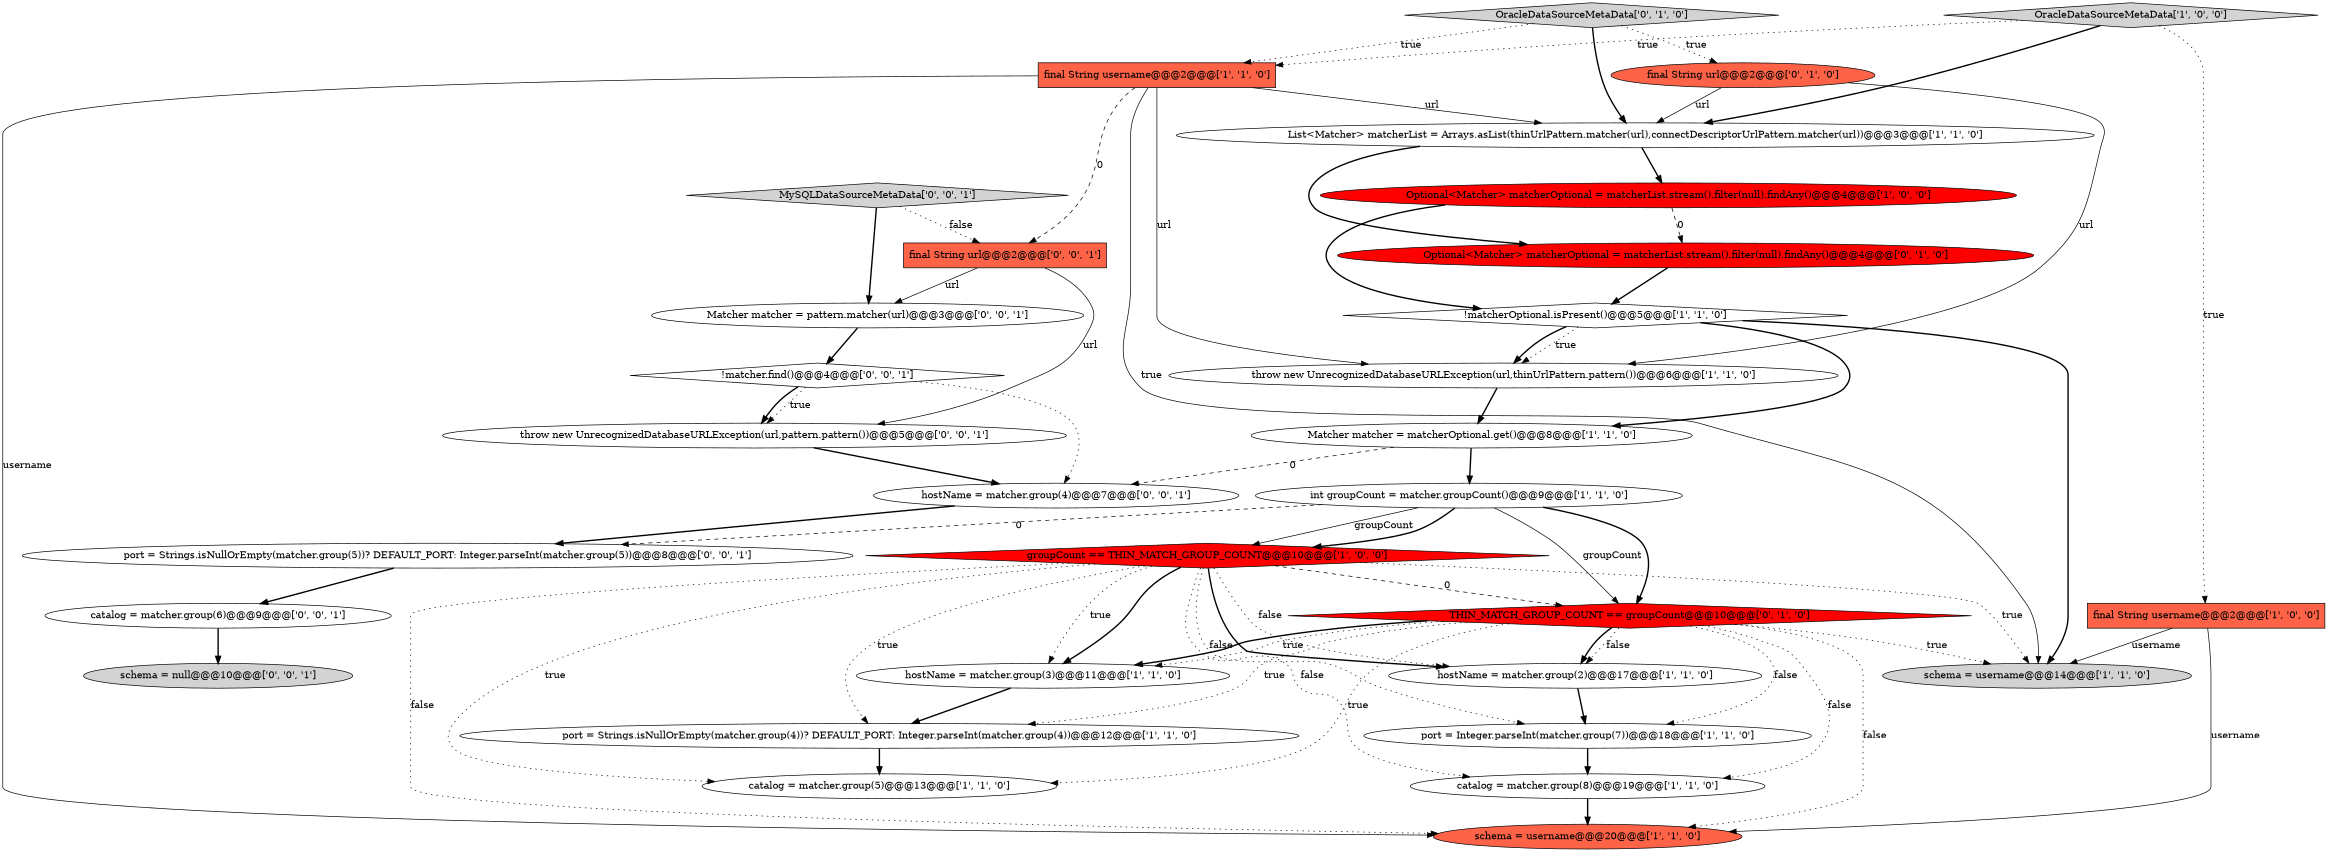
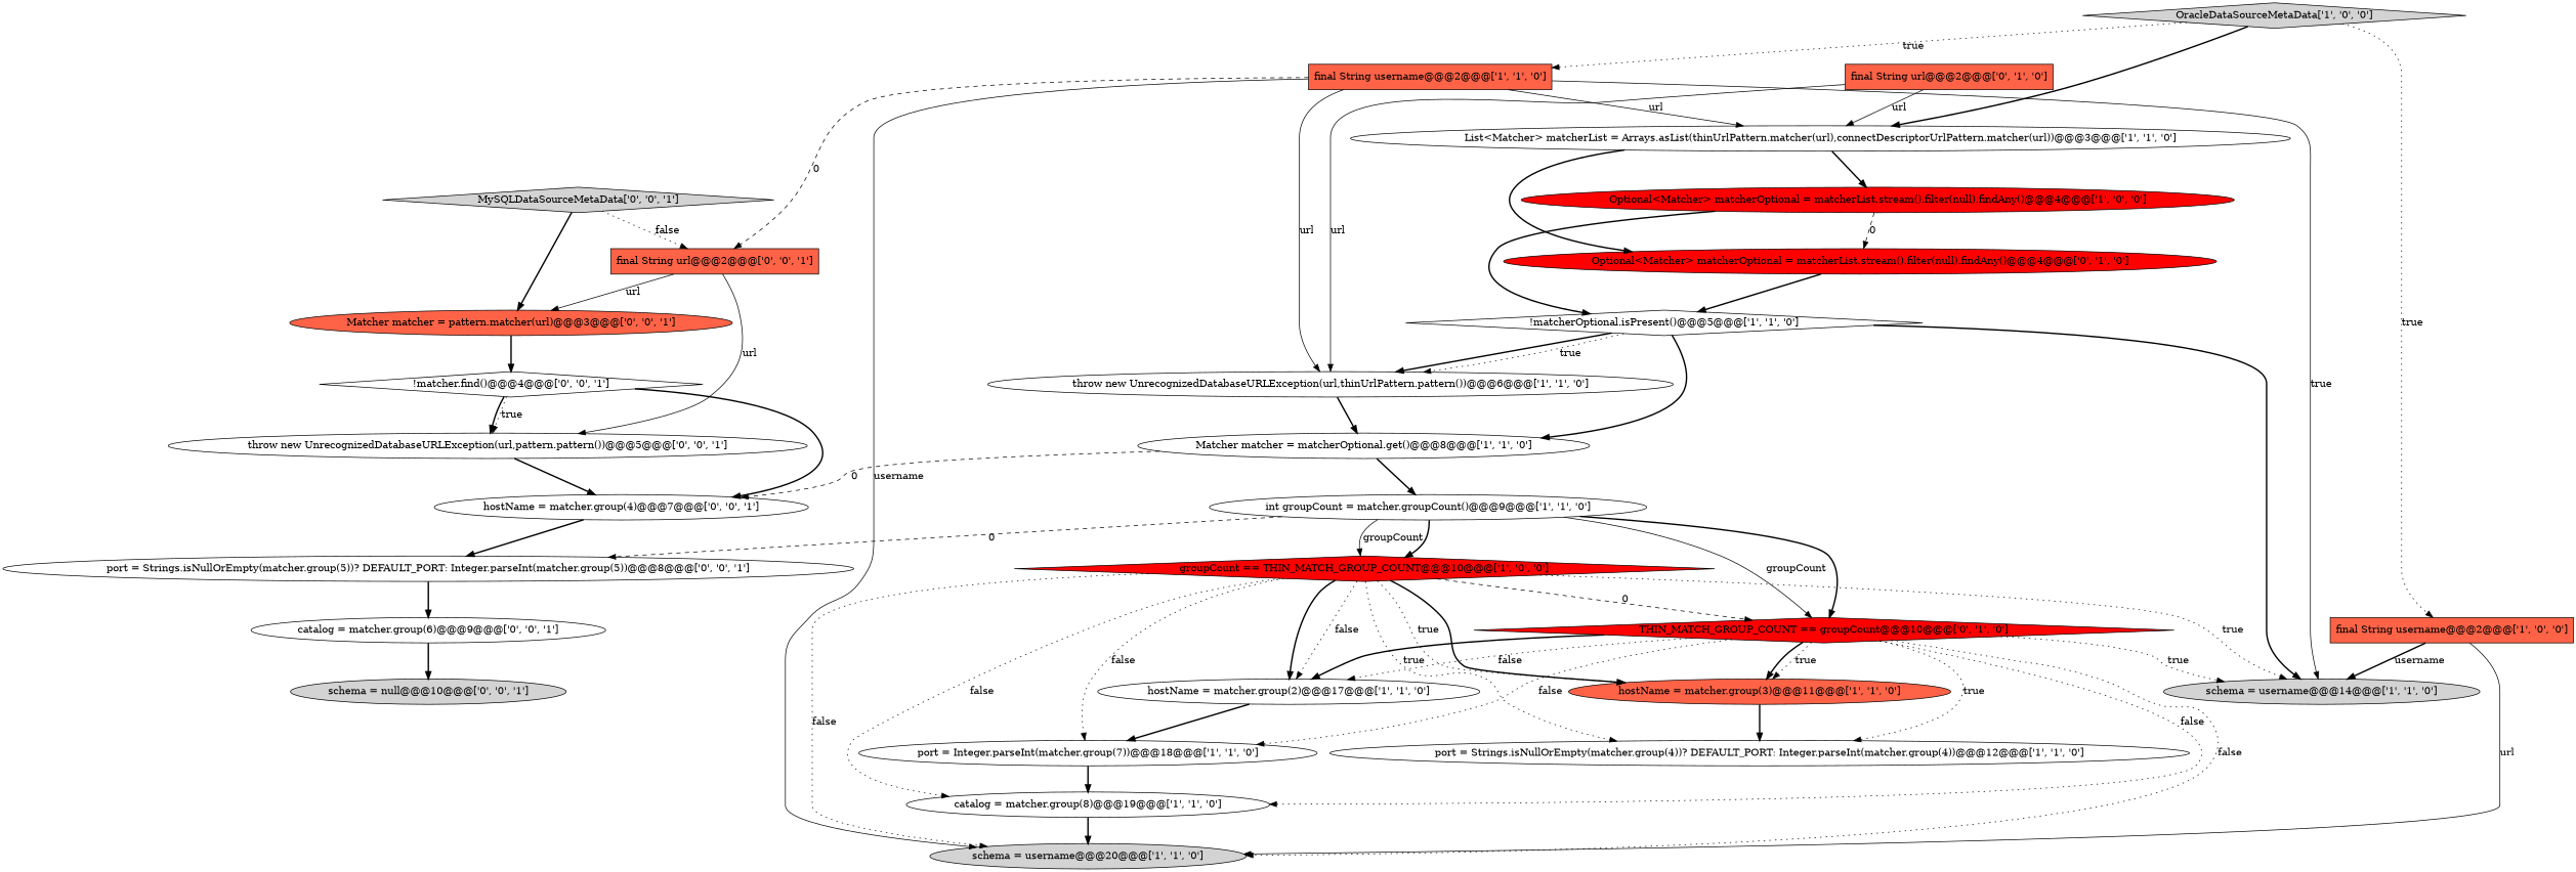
  digraph {
    node [fillcolor=white shape=ellipse style=filled]
    edge [style=bold]
    n1 [fillcolor=lightgray label="schema = username@@@14@@@['1', '1', '0']"]
    n2 [label="int groupCount = matcher.groupCount()@@@9@@@['1', '1', '0']"]
    n3 [fillcolor=red label="groupCount == THIN_MATCH_GROUP_COUNT@@@10@@@['1', '0', '0']" shape=diamond]
    n4 [fillcolor=red label="THIN_MATCH_GROUP_COUNT == groupCount@@@10@@@['0', '1', '0']" shape=diamond]
    n5 [label="port = Strings.isNullOrEmpty(matcher.group(5))? DEFAULT_PORT: Integer.parseInt(matcher.group(5))@@@8@@@['0', '0', '1']"]
-   n6 [label="catalog = matcher.group(5)@@@13@@@['1', '1', '0']"]
-   n7 [fillcolor=tomato label="schema = username@@@20@@@['1', '1', '0']"]
-   n8 [label="hostName = matcher.group(3)@@@11@@@['1', '1', '0']"]
+   n7 [fillcolor=lightgray label="schema = username@@@20@@@['1', '1', '0']"]
+   n8 [fillcolor=tomato label="hostName = matcher.group(3)@@@11@@@['1', '1', '0']"]
    n9 [label="port = Integer.parseInt(matcher.group(7))@@@18@@@['1', '1', '0']"]
    n10 [label="catalog = matcher.group(8)@@@19@@@['1', '1', '0']"]
    n11 [label="hostName = matcher.group(2)@@@17@@@['1', '1', '0']"]
    n12 [label="port = Strings.isNullOrEmpty(matcher.group(4))? DEFAULT_PORT: Integer.parseInt(matcher.group(4))@@@12@@@['1', '1', '0']"]
    n13 [label="catalog = matcher.group(6)@@@9@@@['0', '0', '1']"]
    n14 [fillcolor=red label="Optional<Matcher> matcherOptional = matcherList.stream().filter(null).findAny()@@@4@@@['1', '0', '0']"]
    n15 [fillcolor=red label="Optional<Matcher> matcherOptional = matcherList.stream().filter(null).findAny()@@@4@@@['0', '1', '0']"]
    n16 [label="!matcherOptional.isPresent()@@@5@@@['1', '1', '0']" shape=diamond]
    n17 [label="throw new UnrecognizedDatabaseURLException(url,thinUrlPattern.pattern())@@@6@@@['1', '1', '0']"]
    n18 [label="Matcher matcher = matcherOptional.get()@@@8@@@['1', '1', '0']"]
    n19 [label="hostName = matcher.group(4)@@@7@@@['0', '0', '1']"]
-   n20 [label="Matcher matcher = pattern.matcher(url)@@@3@@@['0', '0', '1']"]
+   n20 [fillcolor=tomato label="Matcher matcher = pattern.matcher(url)@@@3@@@['0', '0', '1']"]
    n21 [label="!matcher.find()@@@4@@@['0', '0', '1']" shape=diamond]
    n22 [label="throw new UnrecognizedDatabaseURLException(url,pattern.pattern())@@@5@@@['0', '0', '1']"]
    n23 [fillcolor=lightgray label="schema = null@@@10@@@['0', '0', '1']"]
    n24 [fillcolor=tomato label="final String username@@@2@@@['1', '1', '0']" shape=box]
    n25 [fillcolor=tomato label="final String url@@@2@@@['0', '0', '1']" shape=box]
    n26 [label="List<Matcher> matcherList = Arrays.asList(thinUrlPattern.matcher(url),connectDescriptorUrlPattern.matcher(url))@@@3@@@['1', '1', '0']"]
-   n27 [fillcolor=lightgray label="OracleDataSourceMetaData['0', '1', '0']" shape=diamond]
-   n28 [fillcolor=tomato label="final String url@@@2@@@['0', '1', '0']"]
+   n28 [fillcolor=tomato label="final String url@@@2@@@['0', '1', '0']" shape=box]
    n29 [fillcolor=lightgray label="OracleDataSourceMetaData['1', '0', '0']" shape=diamond]
    n30 [fillcolor=tomato label="final String username@@@2@@@['1', '0', '0']" shape=box]
    n31 [fillcolor=lightgray label="MySQLDataSourceMetaData['0', '0', '1']" shape=diamond]
    n2 -> n3 [label=groupCount style=solid]
    n2 -> n3
    n2 -> n4 [label=groupCount style=solid]
    n2 -> n4
    n2 -> n5 [label=0 style=dashed]
    n3 -> n1 [label=true style=dotted]
    n3 -> n4 [label=0 style=dashed]
-   n3 -> n6 [label=true style=dotted]
    n3 -> n7 [label=false style=dotted]
    n3 -> n8 [label=true style=dotted]
    n3 -> n8
    n3 -> n9 [label=false style=dotted]
    n3 -> n10 [label=false style=dotted]
    n3 -> n11
    n3 -> n11 [label=false style=dotted]
    n3 -> n12 [label=true style=dotted]
    n4 -> n1 [label=true style=dotted]
-   n4 -> n6 [label=true style=dotted]
    n4 -> n7 [label=false style=dotted]
    n4 -> n8 [label=true style=dotted]
    n4 -> n8
    n4 -> n9 [label=false style=dotted]
    n4 -> n10 [label=false style=dotted]
    n4 -> n11 [label=false style=dotted]
    n4 -> n11
    n4 -> n12 [label=true style=dotted]
    n5 -> n13
    n8 -> n12
    n9 -> n10
    n10 -> n7
    n11 -> n9
-   n12 -> n6
    n13 -> n23
    n14 -> n15 [label=0 style=dashed]
    n14 -> n16
    n15 -> n16
    n16 -> n1
    n16 -> n17
    n16 -> n17 [label=true style=dotted]
    n16 -> n18
    n17 -> n18
    n18 -> n2
    n18 -> n19 [label=0 style=dashed]
    n19 -> n5
    n20 -> n21
-   n21 -> n19 [style=dotted]
+   n21 -> n19
    n21 -> n22 [label=true style=dotted]
    n21 -> n22
    n22 -> n19
    n24 -> n1 [label=true style=solid]
    n24 -> n7 [label=username style=solid]
    n24 -> n17 [label=url style=solid]
    n24 -> n25 [label=0 style=dashed]
    n24 -> n26 [label=url style=solid]
    n25 -> n20 [label=url style=solid]
    n25 -> n22 [label=url style=solid]
    n26 -> n14
    n26 -> n15
-   n27 -> n24 [label=true style=dotted]
-   n27 -> n26
-   n27 -> n28 [label=true style=dotted]
    n28 -> n17 [label=url style=solid]
    n28 -> n26 [label=url style=solid]
    n29 -> n24 [label=true style=dotted]
    n29 -> n26
    n29 -> n30 [label=true style=dotted]
-   n30 -> n1 [label=username style=solid]
-   n30 -> n7 [label=username style=solid]
+   n30 -> n1 [label=username]
+   n30 -> n7 [label=url style=solid]
    n31 -> n20
    n31 -> n25 [label=false style=dotted]
  }
